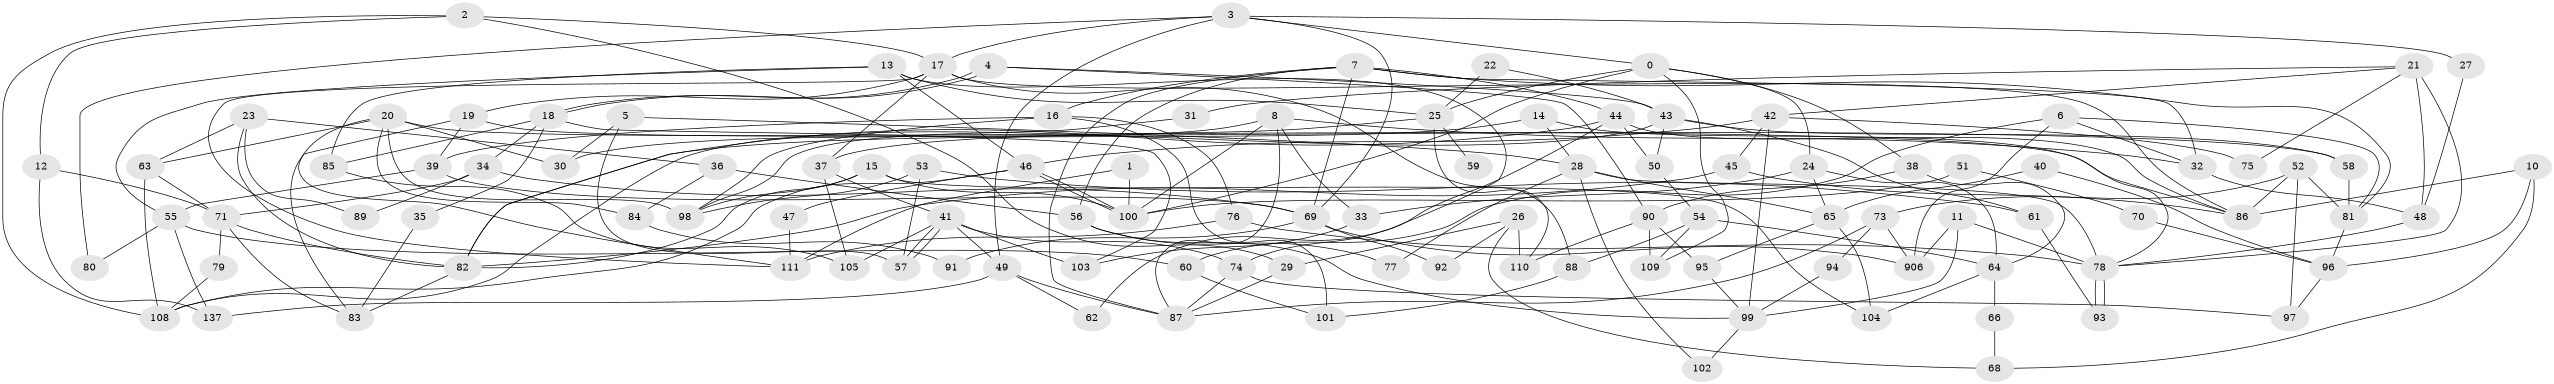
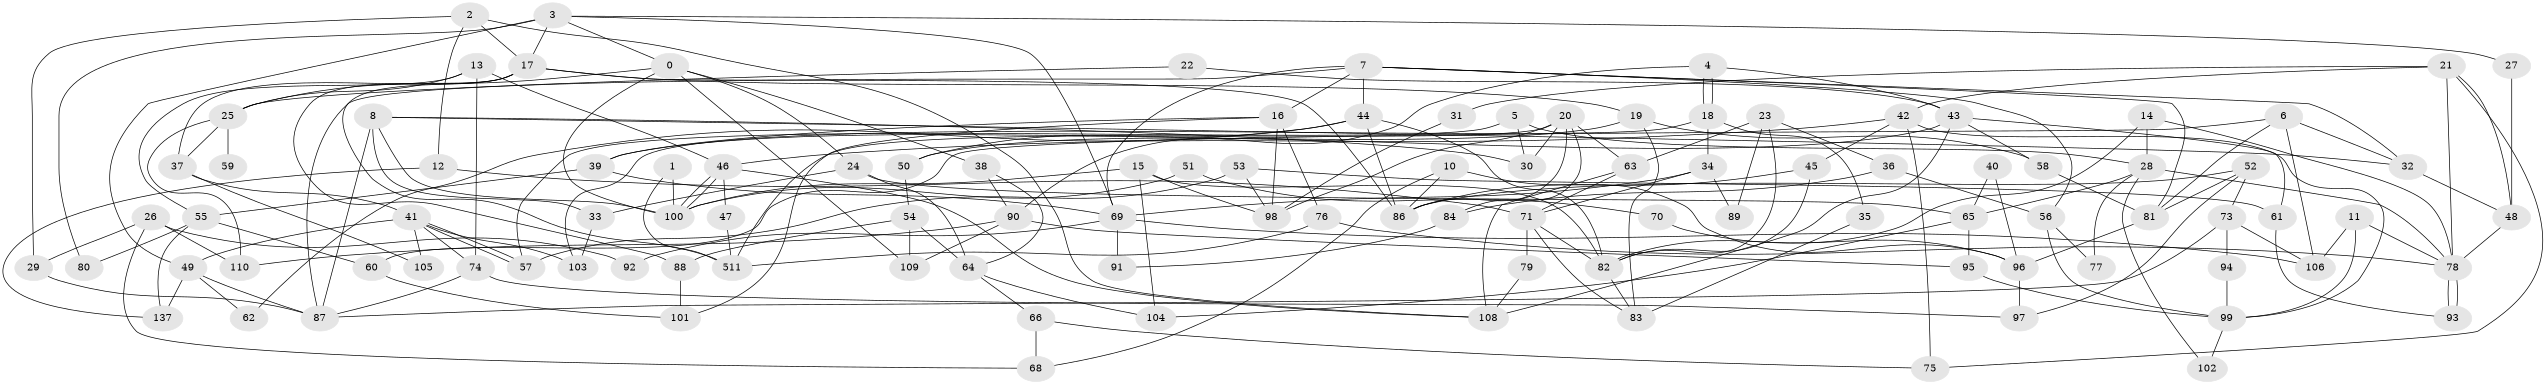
  graph {
    node [color=gray90 style=filled]
    1
    100
-   111
+   111 [label=511]
    2
    12
    17
    29
    108
    71
    n10 [label=137]
    86
    19
    37
    88
    87
    3
    n17 [label=0]
    27
    49
    69
    80
    24
    25
    38
    109
    48
    62
-   106 [label=906]
+   106
    92
    91
    4
    18
    43
    90
-   85
    34
    35
    103
    58
    50
    61
    110
    95
    5
    28
    30
    57
    78
    65
    77
    102
    6
    32
    60
    81
    101
    96
    7
    16
    44
    56
    98
    39
    76
    82
    99
    8
    33
    64
    59
    10
    68
    97
    11
    93
    83
    79
    13
    46
    55
    74
    47
    105
    14
    15
    104
    41
    89
    20
    63
    84
    21
    31
    42
    75
    45
    22
    23
    36
    66
    26
    51
    70
    40
    54
    52
    73
    94
    53
    1 -- 100
    1 -- 111
    2 -- 12
    2 -- 17
    2 -- 29
    2 -- 108
    12 -- 71
    12 -- n10
    17 -- 111
    17 -- 86
    17 -- 19
    17 -- 37
    17 -- 88
    29 -- 87
    71 -- 82
    71 -- 83
    71 -- 79
    19 -- 58
    19 -- 39
    19 -- 83
    37 -- 105
    37 -- 41
    88 -- 101
    3 -- 17
    3 -- n17
    3 -- 27
    3 -- 49
    3 -- 69
    3 -- 80
    n17 -- 100
    n17 -- 24
    n17 -- 25
    n17 -- 38
    n17 -- 109
    27 -- 48
    49 -- n10
    49 -- 87
    49 -- 62
    69 -- 106
    69 -- 92
    69 -- 91
    24 -- 65
    24 -- 33
    24 -- 64
    25 -- 37
    25 -- 110
    25 -- 59
    38 -- 90
    38 -- 64
    48 -- 78
    4 -- 18
    4 -- 18
    4 -- 43
    4 -- 90
-   18 -- 85
    18 -- 34
    18 -- 35
    18 -- 103
    43 -- 108
    43 -- 58
    43 -- 50
    43 -- 61
    90 -- 109
    90 -- 110
    90 -- 95
-   85 -- 105
    34 -- 71
    34 -- 69
    34 -- 89
    35 -- 83
    58 -- 81
    50 -- 54
    61 -- 93
    95 -- 99
    5 -- 28
    5 -- 30
    5 -- 57
    28 -- 78
    28 -- 65
    28 -- 77
    28 -- 102
    78 -- 93
    78 -- 93
    65 -- 95
    65 -- 104
    6 -- 106
    6 -- 32
    6 -- 60
    6 -- 81
    32 -- 48
    60 -- 101
    81 -- 96
    96 -- 97
    7 -- 87
    7 -- 69
    7 -- 32
    7 -- 81
    7 -- 16
    7 -- 44
    7 -- 56
    16 -- 101
    16 -- 98
    16 -- 39
    16 -- 76
    44 -- 86
    44 -- 62
    44 -- 50
    44 -- 82
    56 -- 77
    56 -- 99
    39 -- 69
    39 -- 55
    76 -- 111
    76 -- 78
    82 -- 83
    99 -- 102
    8 -- 100
    8 -- 87
    8 -- 30
    8 -- 32
    8 -- 33
    33 -- 103
    64 -- 104
    64 -- 66
    10 -- 86
    10 -- 96
    10 -- 68
    11 -- 106
    11 -- 78
    11 -- 99
    79 -- 108
    13 -- 25
-   13 -- 85
    13 -- 46
    13 -- 55
    13 -- 74
    46 -- 100
    46 -- 100
    46 -- 108
    46 -- 47
    55 -- n10
    55 -- 80
    55 -- 60
    74 -- 87
    74 -- 97
    47 -- 111
    14 -- 28
    14 -- 78
    14 -- 82
    15 -- 100
    15 -- 98
    15 -- 82
    15 -- 104
    41 -- 49
    41 -- 103
    41 -- 57
    41 -- 57
    41 -- 74
    41 -- 105
    20 -- 111
    20 -- 86
    20 -- 30
    20 -- 98
    20 -- 63
    20 -- 84
    63 -- 108
    63 -- 71
    84 -- 91
    21 -- 48
    21 -- 78
    21 -- 31
    21 -- 42
    21 -- 75
    31 -- 98
    42 -- 99
    42 -- 46
    42 -- 75
    42 -- 45
    45 -- 86
    45 -- 82
    22 -- 25
    22 -- 43
    23 -- 82
    23 -- 89
    23 -- 63
    23 -- 36
    36 -- 56
    36 -- 84
    66 -- 68
+   66 -- 75
    26 -- 29
    26 -- 92
    26 -- 110
    26 -- 68
    51 -- 100
    51 -- 70
    70 -- 96
    40 -- 65
    40 -- 96
    54 -- 88
    54 -- 109
    54 -- 64
    52 -- 86
    52 -- 81
    52 -- 97
    52 -- 73
    73 -- 87
    73 -- 106
    73 -- 94
    94 -- 99
    53 -- 61
    53 -- 57
    53 -- 98
  }
